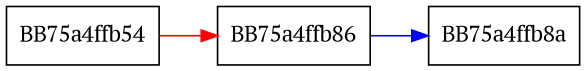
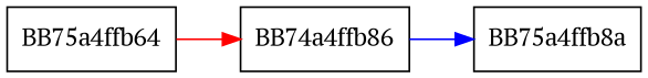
  digraph {
    fontname="PT Serif"
    rankdir=LR
    splines=ortho
    node [fontname="PT Serif" shape=box]
    edge [fontname="PT Serif"]
-   BB75a4ffb64 [label=BB75a4ffb54]
-   BB75a4ffb86
+   BB75a4ffb64
+   BB75a4ffb86 [label=BB74a4ffb86]
    BB75a4ffb8a
    BB75a4ffb64 -> BB75a4ffb86 [color=red]
    BB75a4ffb86 -> BB75a4ffb8a [color=blue]
  }
